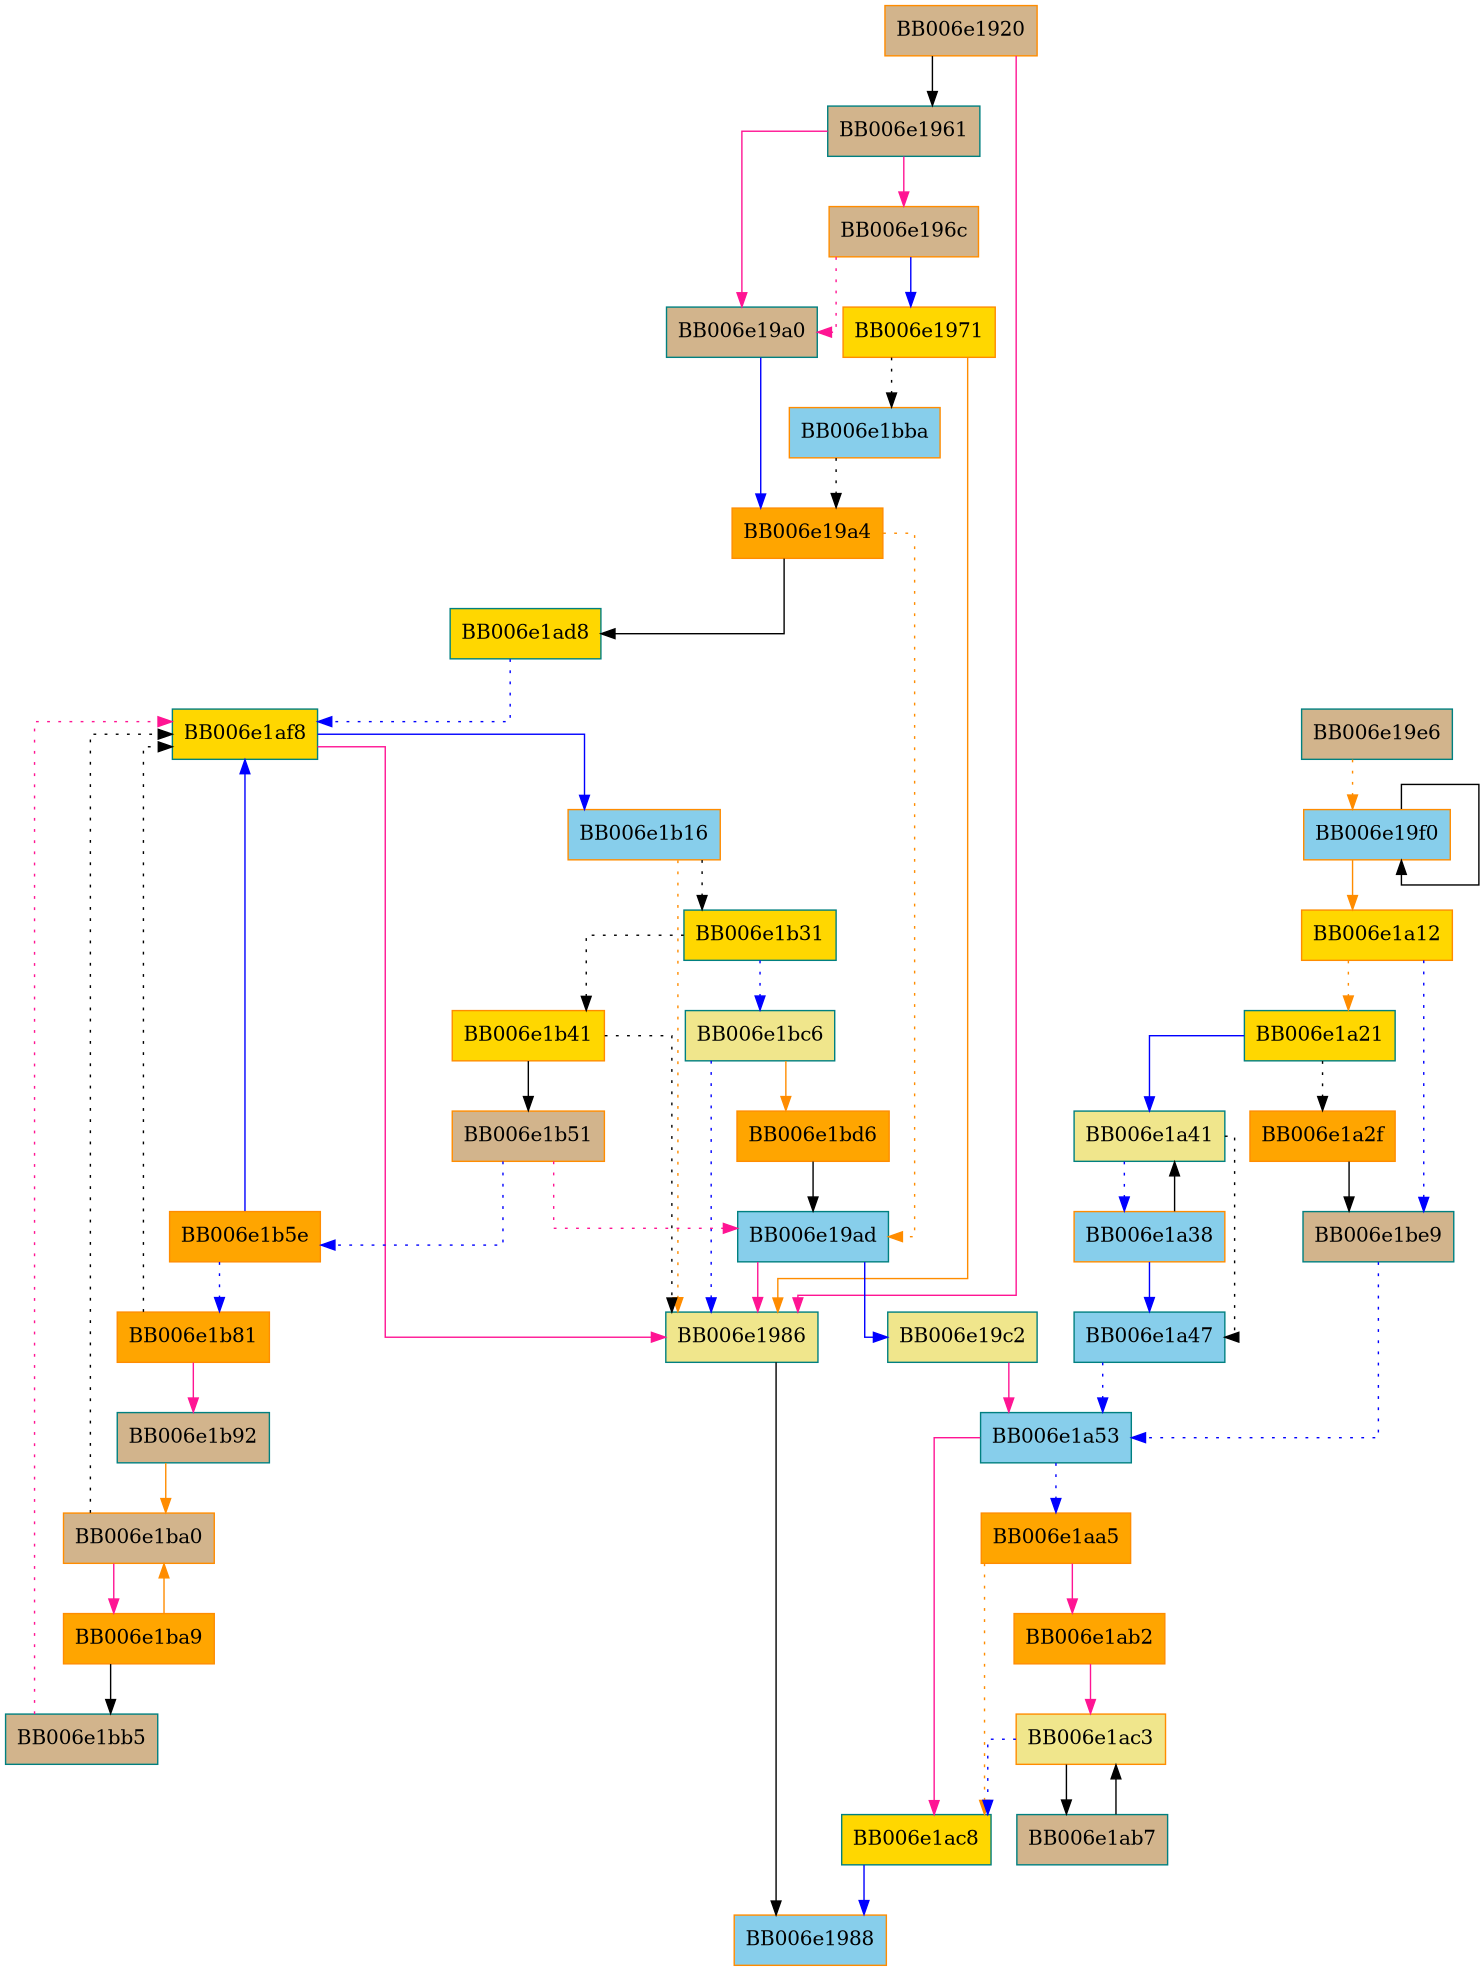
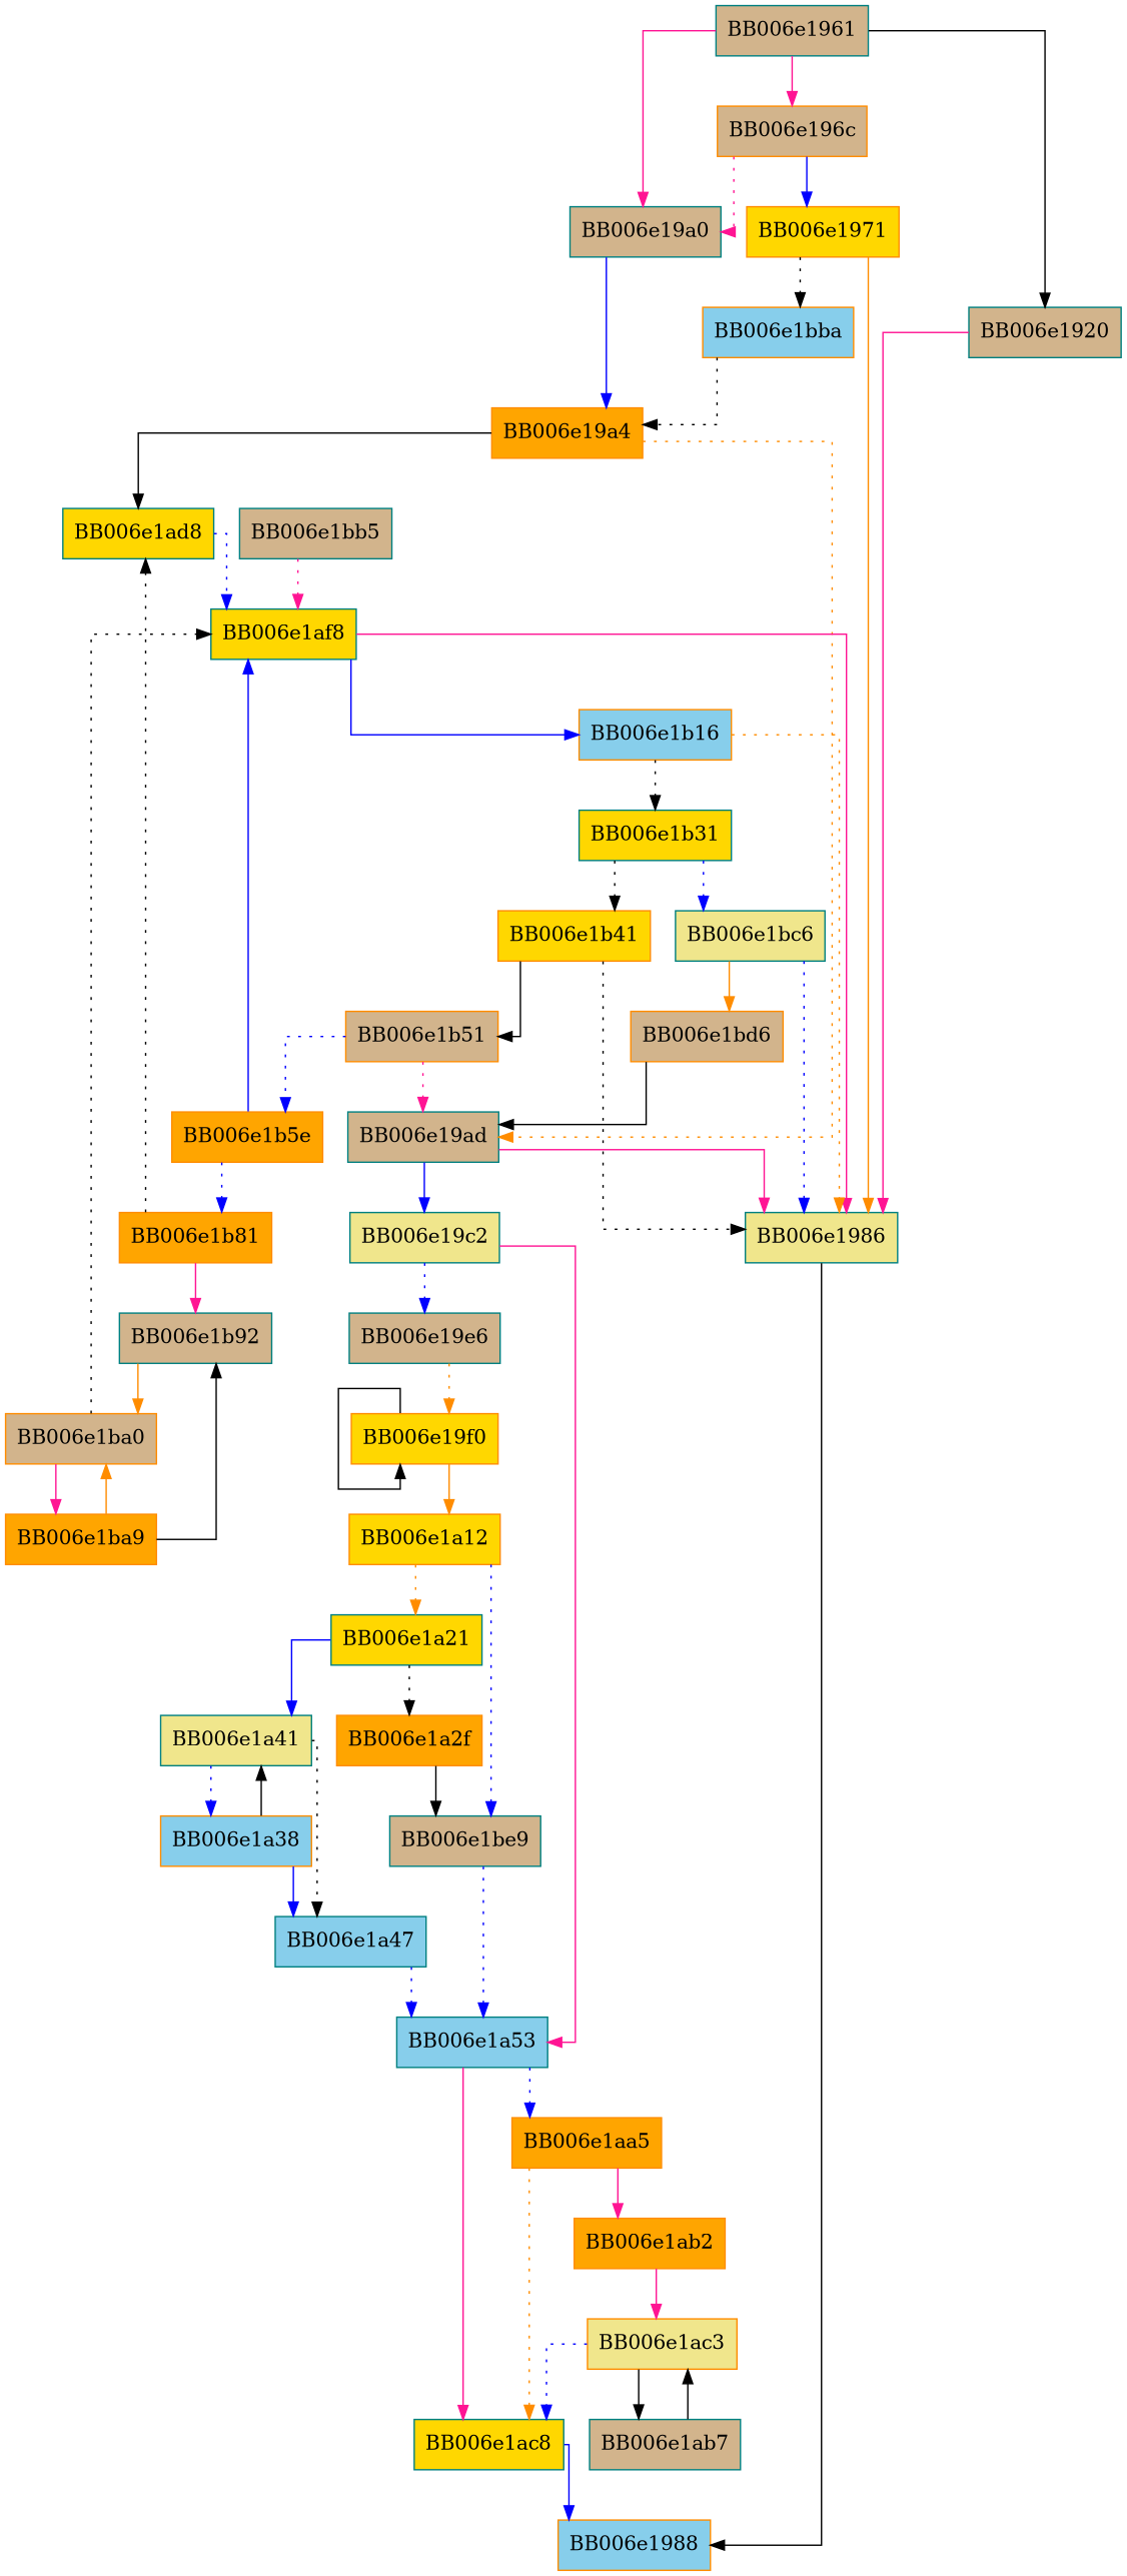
  digraph {
    splines=ortho
    node [color=teal fillcolor=tan shape=box style=filled]
    edge [color=black style=solid]
    BB006e1986 [fillcolor=khaki]
-   BB006e1920 [color=darkorange]
+   BB006e1920
    BB006e1961
    BB006e1988 [color=darkorange fillcolor=skyblue]
    BB006e19a0
    BB006e196c [color=darkorange]
    BB006e19a4 [color=darkorange fillcolor=orange]
    BB006e1971 [color=darkorange fillcolor=gold]
    BB006e1ad8 [fillcolor=gold]
-   BB006e19ad [fillcolor=skyblue]
+   BB006e19ad
    BB006e1bba [color=darkorange fillcolor=skyblue]
    BB006e1af8 [fillcolor=gold]
    BB006e19c2 [fillcolor=khaki]
    BB006e1b16 [color=darkorange fillcolor=skyblue]
    BB006e1a53 [fillcolor=skyblue]
    BB006e19e6
    BB006e1ac8 [fillcolor=gold]
    BB006e1aa5 [color=darkorange fillcolor=orange]
-   BB006e19f0 [color=darkorange fillcolor=skyblue]
+   BB006e19f0 [color=darkorange fillcolor=gold]
    BB006e1ab2 [color=darkorange fillcolor=orange]
    BB006e1a12 [color=darkorange fillcolor=gold]
    BB006e1be9
    BB006e1a21 [fillcolor=gold]
    BB006e1a41 [fillcolor=khaki]
    BB006e1a2f [color=darkorange fillcolor=orange]
    BB006e1a38 [color=darkorange fillcolor=skyblue]
    BB006e1a47 [fillcolor=skyblue]
    BB006e1ac3 [color=darkorange fillcolor=khaki]
    BB006e1ab7
    BB006e1b31 [fillcolor=gold]
    BB006e1bc6 [fillcolor=khaki]
    BB006e1b41 [color=darkorange fillcolor=gold]
-   BB006e1bd6 [color=darkorange fillcolor=orange]
+   BB006e1bd6 [color=darkorange]
    BB006e1b51 [color=darkorange]
    BB006e1b5e [color=darkorange fillcolor=orange]
    BB006e1b81 [color=darkorange fillcolor=orange]
    BB006e1b92
    BB006e1ba0 [color=darkorange]
    BB006e1ba9 [color=darkorange fillcolor=orange]
    BB006e1bb5
    BB006e1986 -> BB006e1988
    BB006e1920 -> BB006e1986 [color=deeppink]
-   BB006e1920 -> BB006e1961
+   BB006e1961 -> BB006e1920
    BB006e1961 -> BB006e19a0 [color=deeppink]
    BB006e1961 -> BB006e196c [color=deeppink]
    BB006e19a0 -> BB006e19a4 [color=blue]
    BB006e196c -> BB006e19a0 [color=deeppink style=dotted]
    BB006e196c -> BB006e1971 [color=blue]
    BB006e19a4 -> BB006e1ad8
    BB006e19a4 -> BB006e19ad [color=darkorange style=dotted]
    BB006e1971 -> BB006e1986 [color=darkorange]
    BB006e1971 -> BB006e1bba [style=dotted]
    BB006e1ad8 -> BB006e1af8 [color=blue style=dotted]
    BB006e19ad -> BB006e1986 [color=deeppink]
    BB006e19ad -> BB006e19c2 [color=blue]
    BB006e1bba -> BB006e19a4 [style=dotted]
    BB006e1af8 -> BB006e1986 [color=deeppink]
    BB006e1af8 -> BB006e1b16 [color=blue]
    BB006e19c2 -> BB006e1a53 [color=deeppink]
+   BB006e19c2 -> BB006e19e6 [color=blue style=dotted]
    BB006e1b16 -> BB006e1986 [color=darkorange style=dotted]
    BB006e1b16 -> BB006e1b31 [style=dotted]
    BB006e1a53 -> BB006e1ac8 [color=deeppink]
    BB006e1a53 -> BB006e1aa5 [color=blue style=dotted]
    BB006e19e6 -> BB006e19f0 [color=darkorange style=dotted]
    BB006e1ac8 -> BB006e1988 [color=blue]
    BB006e1aa5 -> BB006e1ac8 [color=darkorange style=dotted]
    BB006e1aa5 -> BB006e1ab2 [color=deeppink]
    BB006e19f0 -> BB006e19f0
    BB006e19f0 -> BB006e1a12 [color=darkorange]
    BB006e1ab2 -> BB006e1ac3 [color=deeppink]
    BB006e1a12 -> BB006e1be9 [color=blue style=dotted]
    BB006e1a12 -> BB006e1a21 [color=darkorange style=dotted]
    BB006e1be9 -> BB006e1a53 [color=blue style=dotted]
    BB006e1a21 -> BB006e1a41 [color=blue]
    BB006e1a21 -> BB006e1a2f [style=dotted]
    BB006e1a41 -> BB006e1a38 [color=blue style=dotted]
    BB006e1a41 -> BB006e1a47 [style=dotted]
    BB006e1a2f -> BB006e1be9
    BB006e1a38 -> BB006e1a41
    BB006e1a38 -> BB006e1a47 [color=blue]
    BB006e1a47 -> BB006e1a53 [color=blue style=dotted]
    BB006e1ac3 -> BB006e1ac8 [color=blue style=dotted]
    BB006e1ac3 -> BB006e1ab7
    BB006e1ab7 -> BB006e1ac3
    BB006e1b31 -> BB006e1bc6 [color=blue style=dotted]
    BB006e1b31 -> BB006e1b41 [style=dotted]
    BB006e1bc6 -> BB006e1986 [color=blue style=dotted]
    BB006e1bc6 -> BB006e1bd6 [color=darkorange]
    BB006e1b41 -> BB006e1986 [style=dotted]
    BB006e1b41 -> BB006e1b51
    BB006e1bd6 -> BB006e19ad
    BB006e1b51 -> BB006e19ad [color=deeppink style=dotted]
    BB006e1b51 -> BB006e1b5e [color=blue style=dotted]
    BB006e1b5e -> BB006e1af8 [color=blue]
    BB006e1b5e -> BB006e1b81 [color=blue style=dotted]
-   BB006e1b81 -> BB006e1af8 [style=dotted]
+   BB006e1b81 -> BB006e1ad8 [style=dotted]
    BB006e1b81 -> BB006e1b92 [color=deeppink]
    BB006e1b92 -> BB006e1ba0 [color=darkorange]
    BB006e1ba0 -> BB006e1af8 [style=dotted]
    BB006e1ba0 -> BB006e1ba9 [color=deeppink]
    BB006e1ba9 -> BB006e1ba0 [color=darkorange]
-   BB006e1ba9 -> BB006e1bb5
+   BB006e1ba9 -> BB006e1b92
    BB006e1bb5 -> BB006e1af8 [color=deeppink style=dotted]
  }
